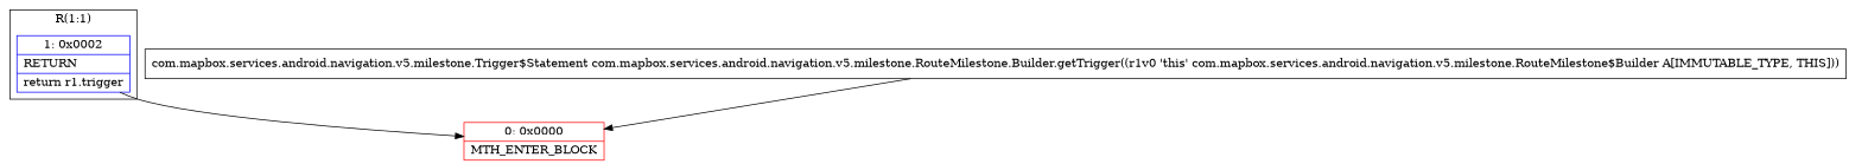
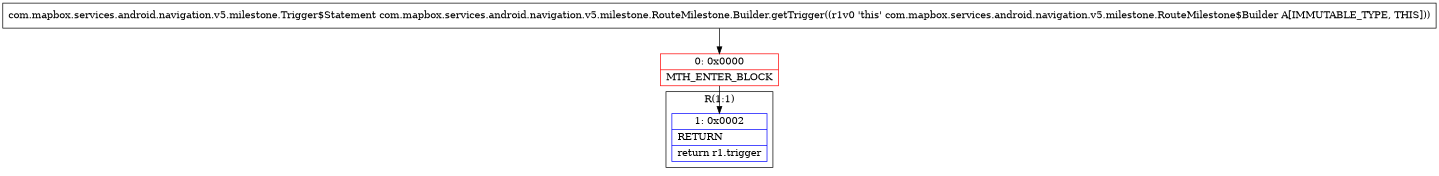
  digraph {
    node [shape=record]
    n1 [color=blue label="{1\:\ 0x0002|RETURN\l|return r1.trigger\l}"]
    n2 [color=red label="{0\:\ 0x0000|MTH_ENTER_BLOCK\l}"]
    n3 [label="{com.mapbox.services.android.navigation.v5.milestone.Trigger$Statement com.mapbox.services.android.navigation.v5.milestone.RouteMilestone.Builder.getTrigger((r1v0 'this' com.mapbox.services.android.navigation.v5.milestone.RouteMilestone$Builder A[IMMUTABLE_TYPE, THIS])) }"]
    subgraph cluster_1 {
      label="R(1:1)"
      n1
    }
-   n1 -> n2
+   n2 -> n1
    n3 -> n2
  }
